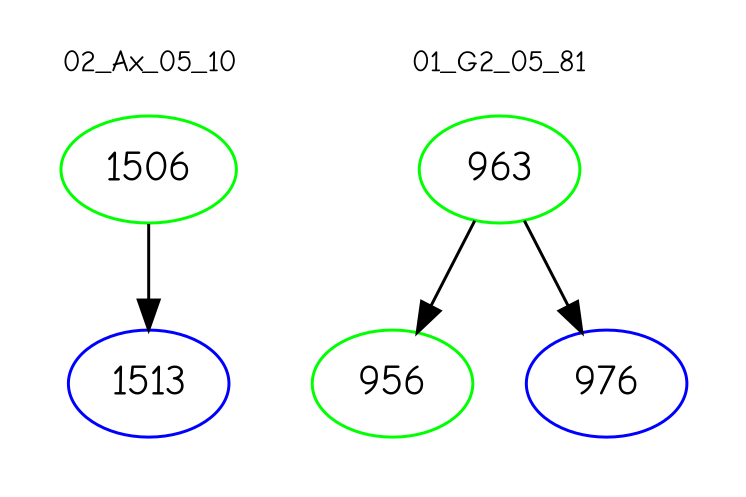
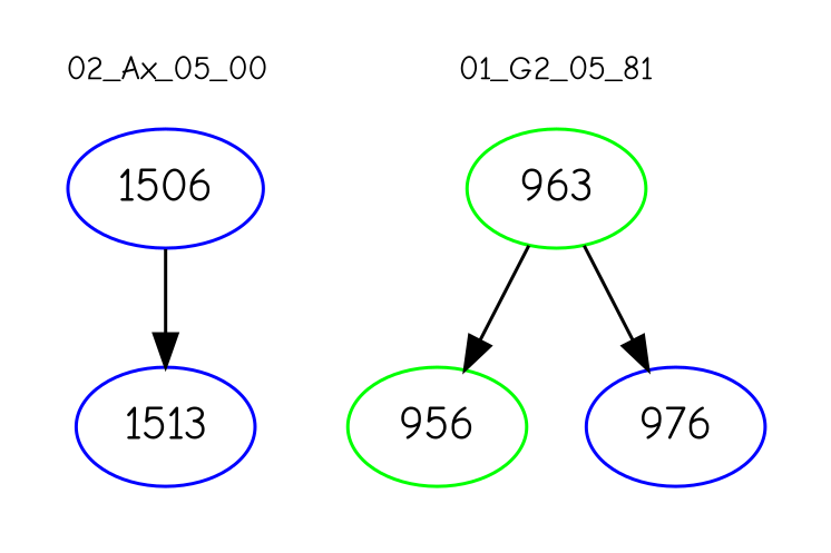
  digraph {
    fontname="Comic Neue"
    node [color=green fontname="Comic Neue"]
    edge [color=black fontname="Comic Neue"]
-   n1 [label=1506]
+   n1 [color=blue label=1506]
    n2 [color=blue label=1513]
    n3 [label=963]
    n4 [label=956]
    n5 [color=blue label=976]
    subgraph cluster_1 {
      color=white
      fontsize=10
-     label="02_Ax_05_10"
+     label="02_Ax_05_00"
      n1
      n2
    }
    subgraph cluster_2 {
      color=white
      fontsize=10
      label="01_G2_05_81"
      n3
      n4
      n5
    }
    n1 -> n2
    n3 -> n4
    n3 -> n5
  }
